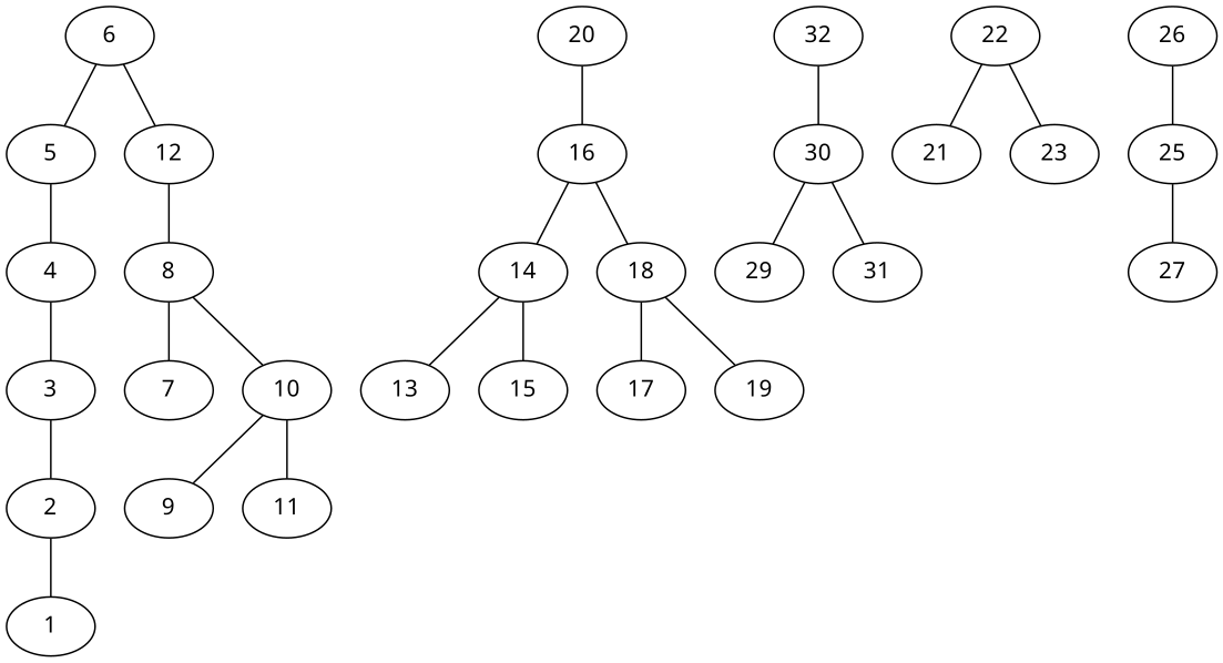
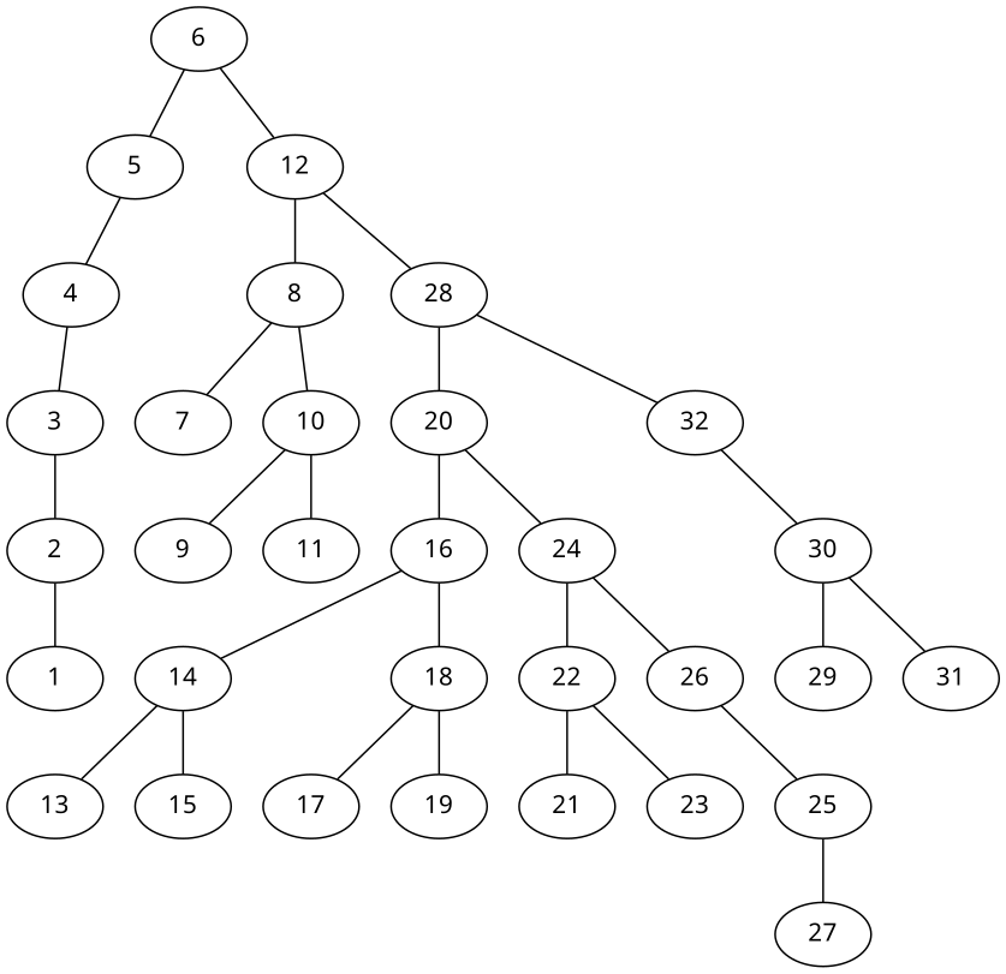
  graph {
    fontname="Noto Sans"
    node [fontname="Noto Sans"]
    edge [fontname="Noto Sans"]
    6
    5
    12
    4
    8
+   28
    3
    2
    1
    7
    10
    20
    32
    9
    11
    16
+   24
    30
    14
    18
    22
    26
    13
    15
    17
    19
    21
    23
    25
    27
    29
    31
    6 -- 5
    6 -- 12
    5 -- 4
    12 -- 8
+   12 -- 28
    4 -- 3
    8 -- 7
    8 -- 10
+   28 -- 20
+   28 -- 32
    3 -- 2
    2 -- 1
    10 -- 9
    10 -- 11
    20 -- 16
+   20 -- 24
    32 -- 30
    16 -- 14
    16 -- 18
+   24 -- 22
+   24 -- 26
    30 -- 29
    30 -- 31
    14 -- 13
    14 -- 15
    18 -- 17
    18 -- 19
    22 -- 21
    22 -- 23
    26 -- 25
    25 -- 27
  }
